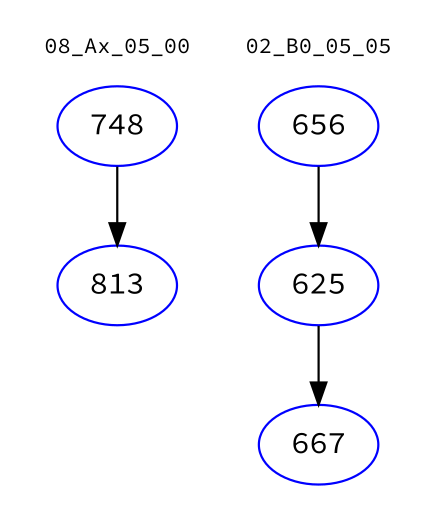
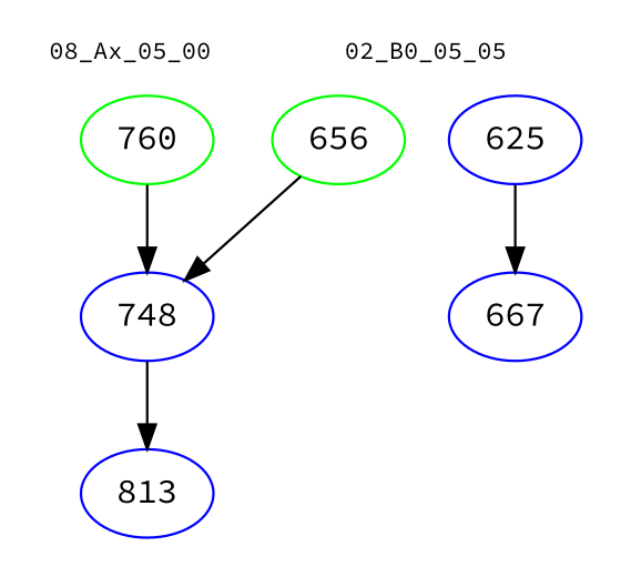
  digraph {
    fontname="Source Code Pro"
    node [color=blue fontname="Source Code Pro"]
    edge [color=black fontname="Source Code Pro"]
+   n1 [color=green label=760]
    n2 [label=748]
    n3 [label=813]
-   n4 [label=656]
+   n4 [color=green label=656]
    n5 [label=625]
    n6 [label=667]
    subgraph cluster_1 {
      color=white
      fontsize=10
      label="08_Ax_05_00"
+     n1
      n2
      n3
    }
    subgraph cluster_2 {
      color=white
      fontsize=10
      label="02_B0_05_05"
      n4
      n5
      n6
    }
+   n1 -> n2
    n2 -> n3
-   n4 -> n5
+   n4 -> n2
    n5 -> n6
  }
